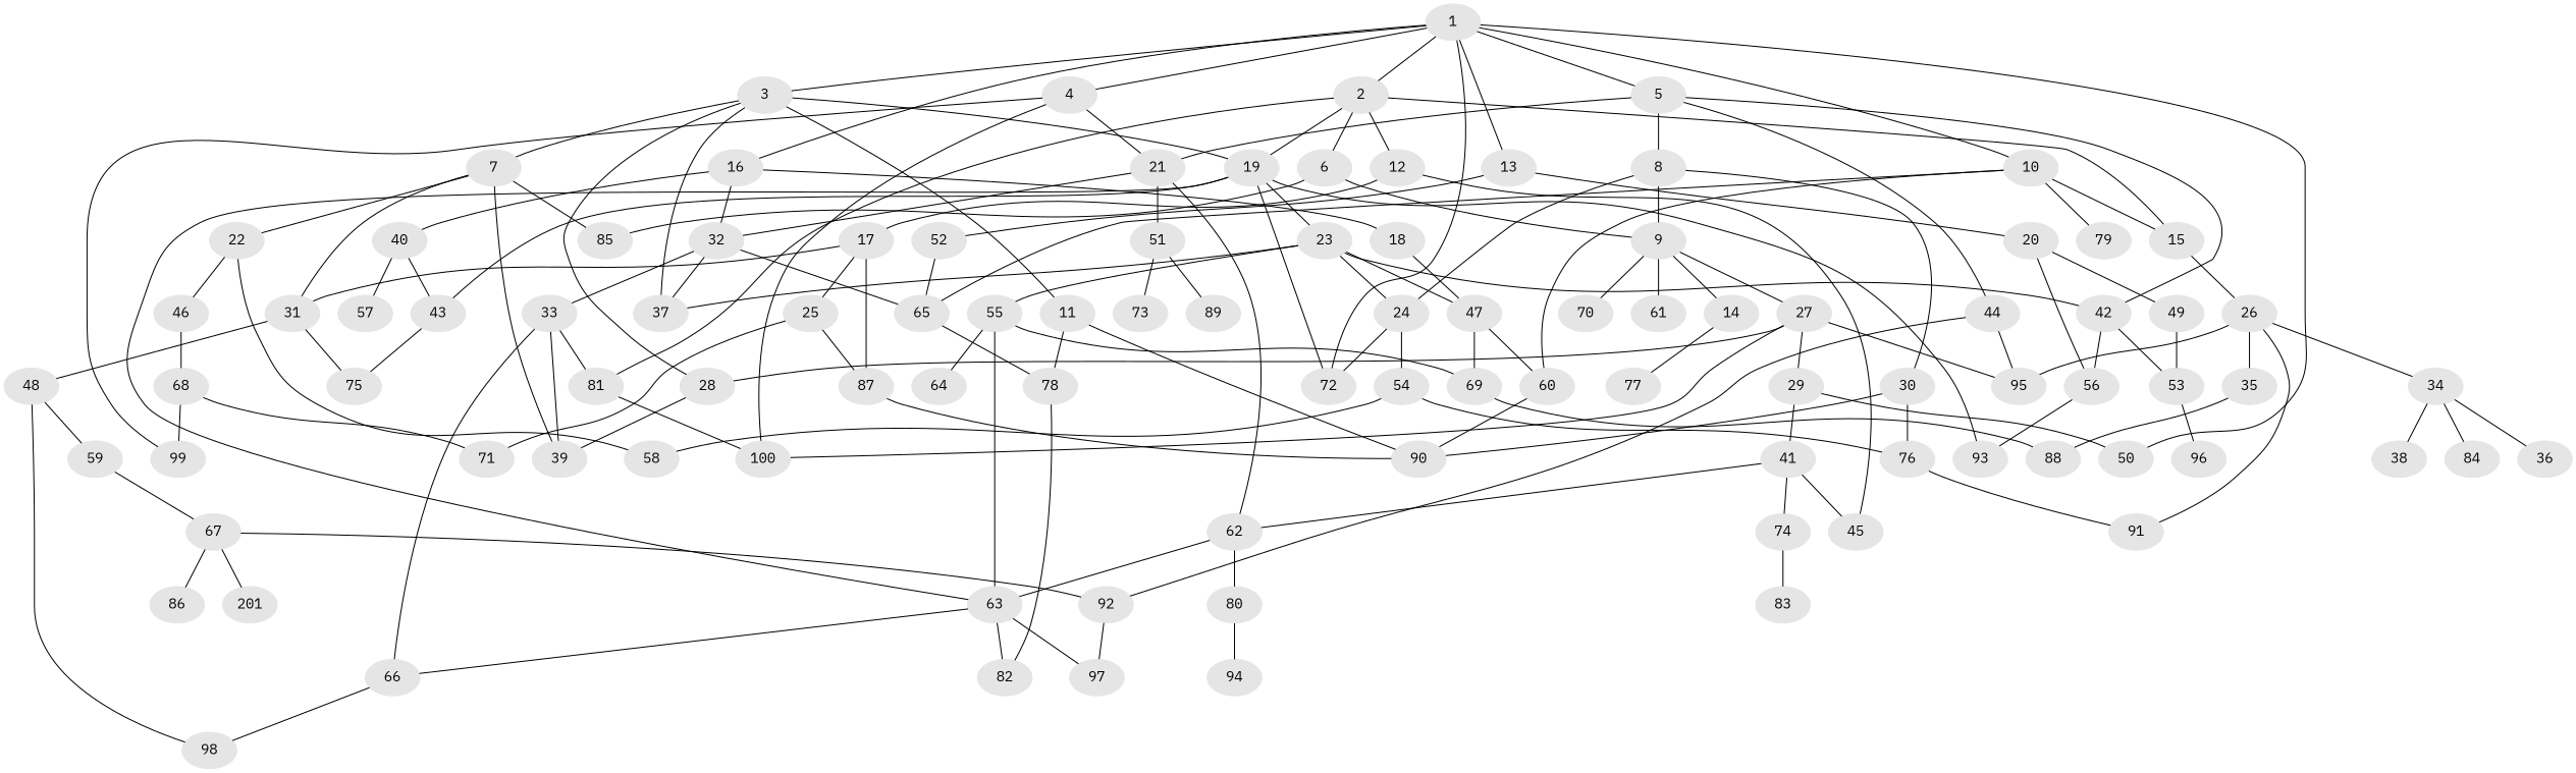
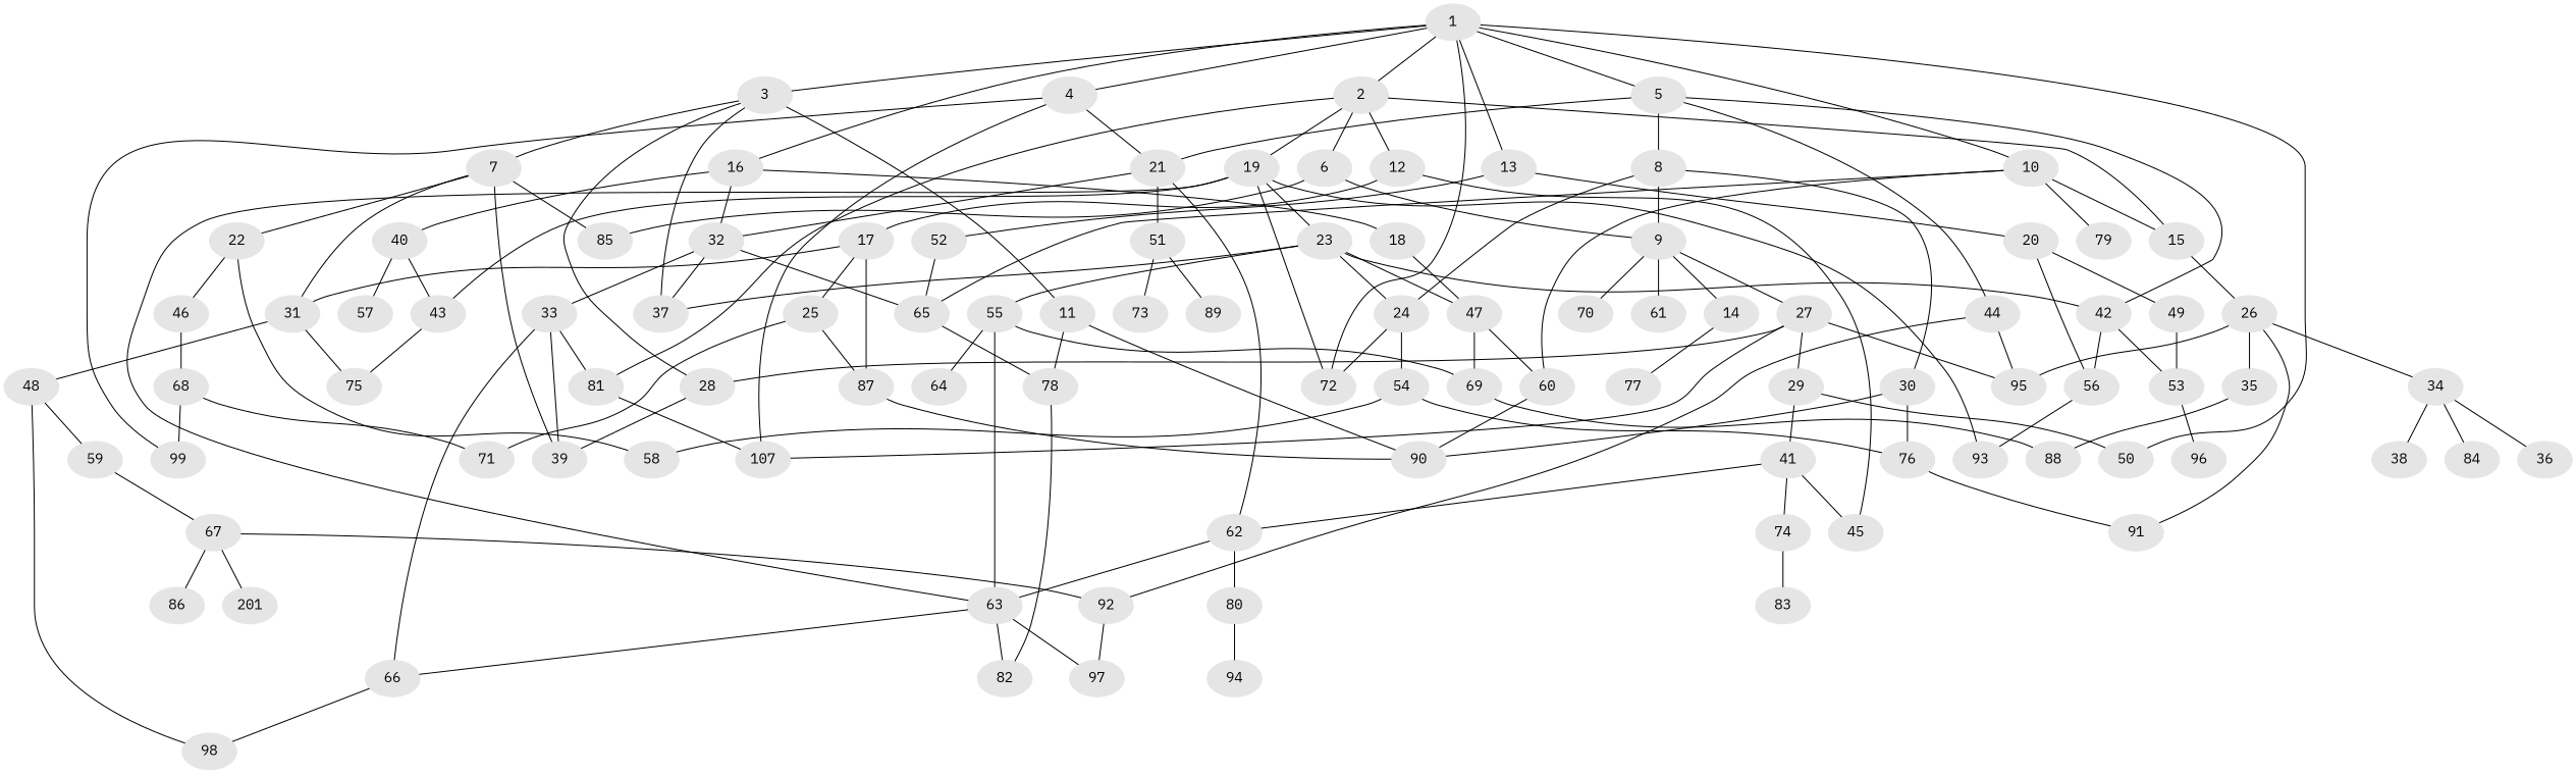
  graph {
    fontname="IBM Plex Mono"
    node [color=gray90 fontname="IBM Plex Mono" style=filled]
    edge [fontname="IBM Plex Mono" weight=1.0]
    1
    2
    3
    4
    5
    10
    13
    16
    50
    72
    6
    12
    15
    19
    81
    7
    11
    28
    37
    21
    99
-   100
+   100 [label=107]
    8
    42
    44
    60
    65
    79
    20
    52
    18
    32
    40
    9
    85
    17
    45
    26
    23
    43
    63
    93
    22
    31
    39
    78
    90
    51
    62
    24
    30
    56
    53
    95
    92
    14
    27
    61
    70
    46
    58
    48
    75
    54
    76
    77
    29
    82
    25
    87
    49
    34
    35
    91
    47
    33
    57
    71
    69
    55
    66
    97
    73
    89
    80
    68
    64
    36
    38
    84
    88
    41
    74
    59
    98
    83
    96
    67
    86
    n100 [label=201]
    94
    1 -- 2
    1 -- 3
    1 -- 4
    1 -- 5
    1 -- 10
    1 -- 13
    1 -- 16
    1 -- 50
    1 -- 72
    2 -- 6
    2 -- 12
    2 -- 15
    2 -- 19
    2 -- 81
-   3 -- 19
    3 -- 7
    3 -- 11
    3 -- 28
    3 -- 37
    4 -- 21
    4 -- 99
    4 -- 100
    5 -- 21
    5 -- 8
    5 -- 42
    5 -- 44
    10 -- 15
    10 -- 60 [weight=2.0]
    10 -- 65
    10 -- 79
    13 -- 20
    13 -- 52
    16 -- 18
    16 -- 32
    16 -- 40
    6 -- 9
    6 -- 85
    12 -- 17
    12 -- 45
    15 -- 26
    19 -- 72
    19 -- 23
    19 -- 43
    19 -- 63
    19 -- 93
    81 -- 100
    7 -- 85
    7 -- 22
    7 -- 31
    7 -- 39
    11 -- 78
    11 -- 90
    28 -- 39
    21 -- 32
    21 -- 51
    21 -- 62
    8 -- 9
    8 -- 24
    8 -- 30
    42 -- 56
    42 -- 53
    44 -- 95
    44 -- 92
    60 -- 90
    65 -- 78
    20 -- 56
    20 -- 49
    52 -- 65
    18 -- 47
    32 -- 37
    32 -- 65
    32 -- 33
    40 -- 43
    40 -- 57
    9 -- 14
    9 -- 27
    9 -- 61
    9 -- 70
    17 -- 31
    17 -- 25
    17 -- 87
    26 -- 95
    26 -- 34
    26 -- 35
    26 -- 91
    23 -- 37
    23 -- 42
    23 -- 24
    23 -- 47
    23 -- 55
    43 -- 75
    63 -- 82
    63 -- 66
    63 -- 97
    22 -- 46
    22 -- 58
    31 -- 48
    31 -- 75
    78 -- 82
    51 -- 73
    51 -- 89
    62 -- 63
    62 -- 80
    24 -- 72
    24 -- 54
    30 -- 90
    30 -- 76
    56 -- 93
    53 -- 96
    92 -- 97
    14 -- 77
    27 -- 28
    27 -- 100
    27 -- 95
    27 -- 29
    46 -- 68
    48 -- 59
    48 -- 98
    54 -- 58
    54 -- 76
    76 -- 91
    29 -- 50
    29 -- 41
    25 -- 87
    25 -- 71
    87 -- 90
    49 -- 53
    34 -- 36
    34 -- 38
    34 -- 84
    35 -- 88
    47 -- 60
    47 -- 69
    33 -- 81
    33 -- 39
    33 -- 66
    69 -- 88
    55 -- 63
    55 -- 69
    55 -- 64
    66 -- 98
    80 -- 94
    68 -- 99
    68 -- 71
    41 -- 45
    41 -- 62
    41 -- 74
    74 -- 83
    59 -- 67
    67 -- 92
    67 -- 86
    67 -- n100
  }
